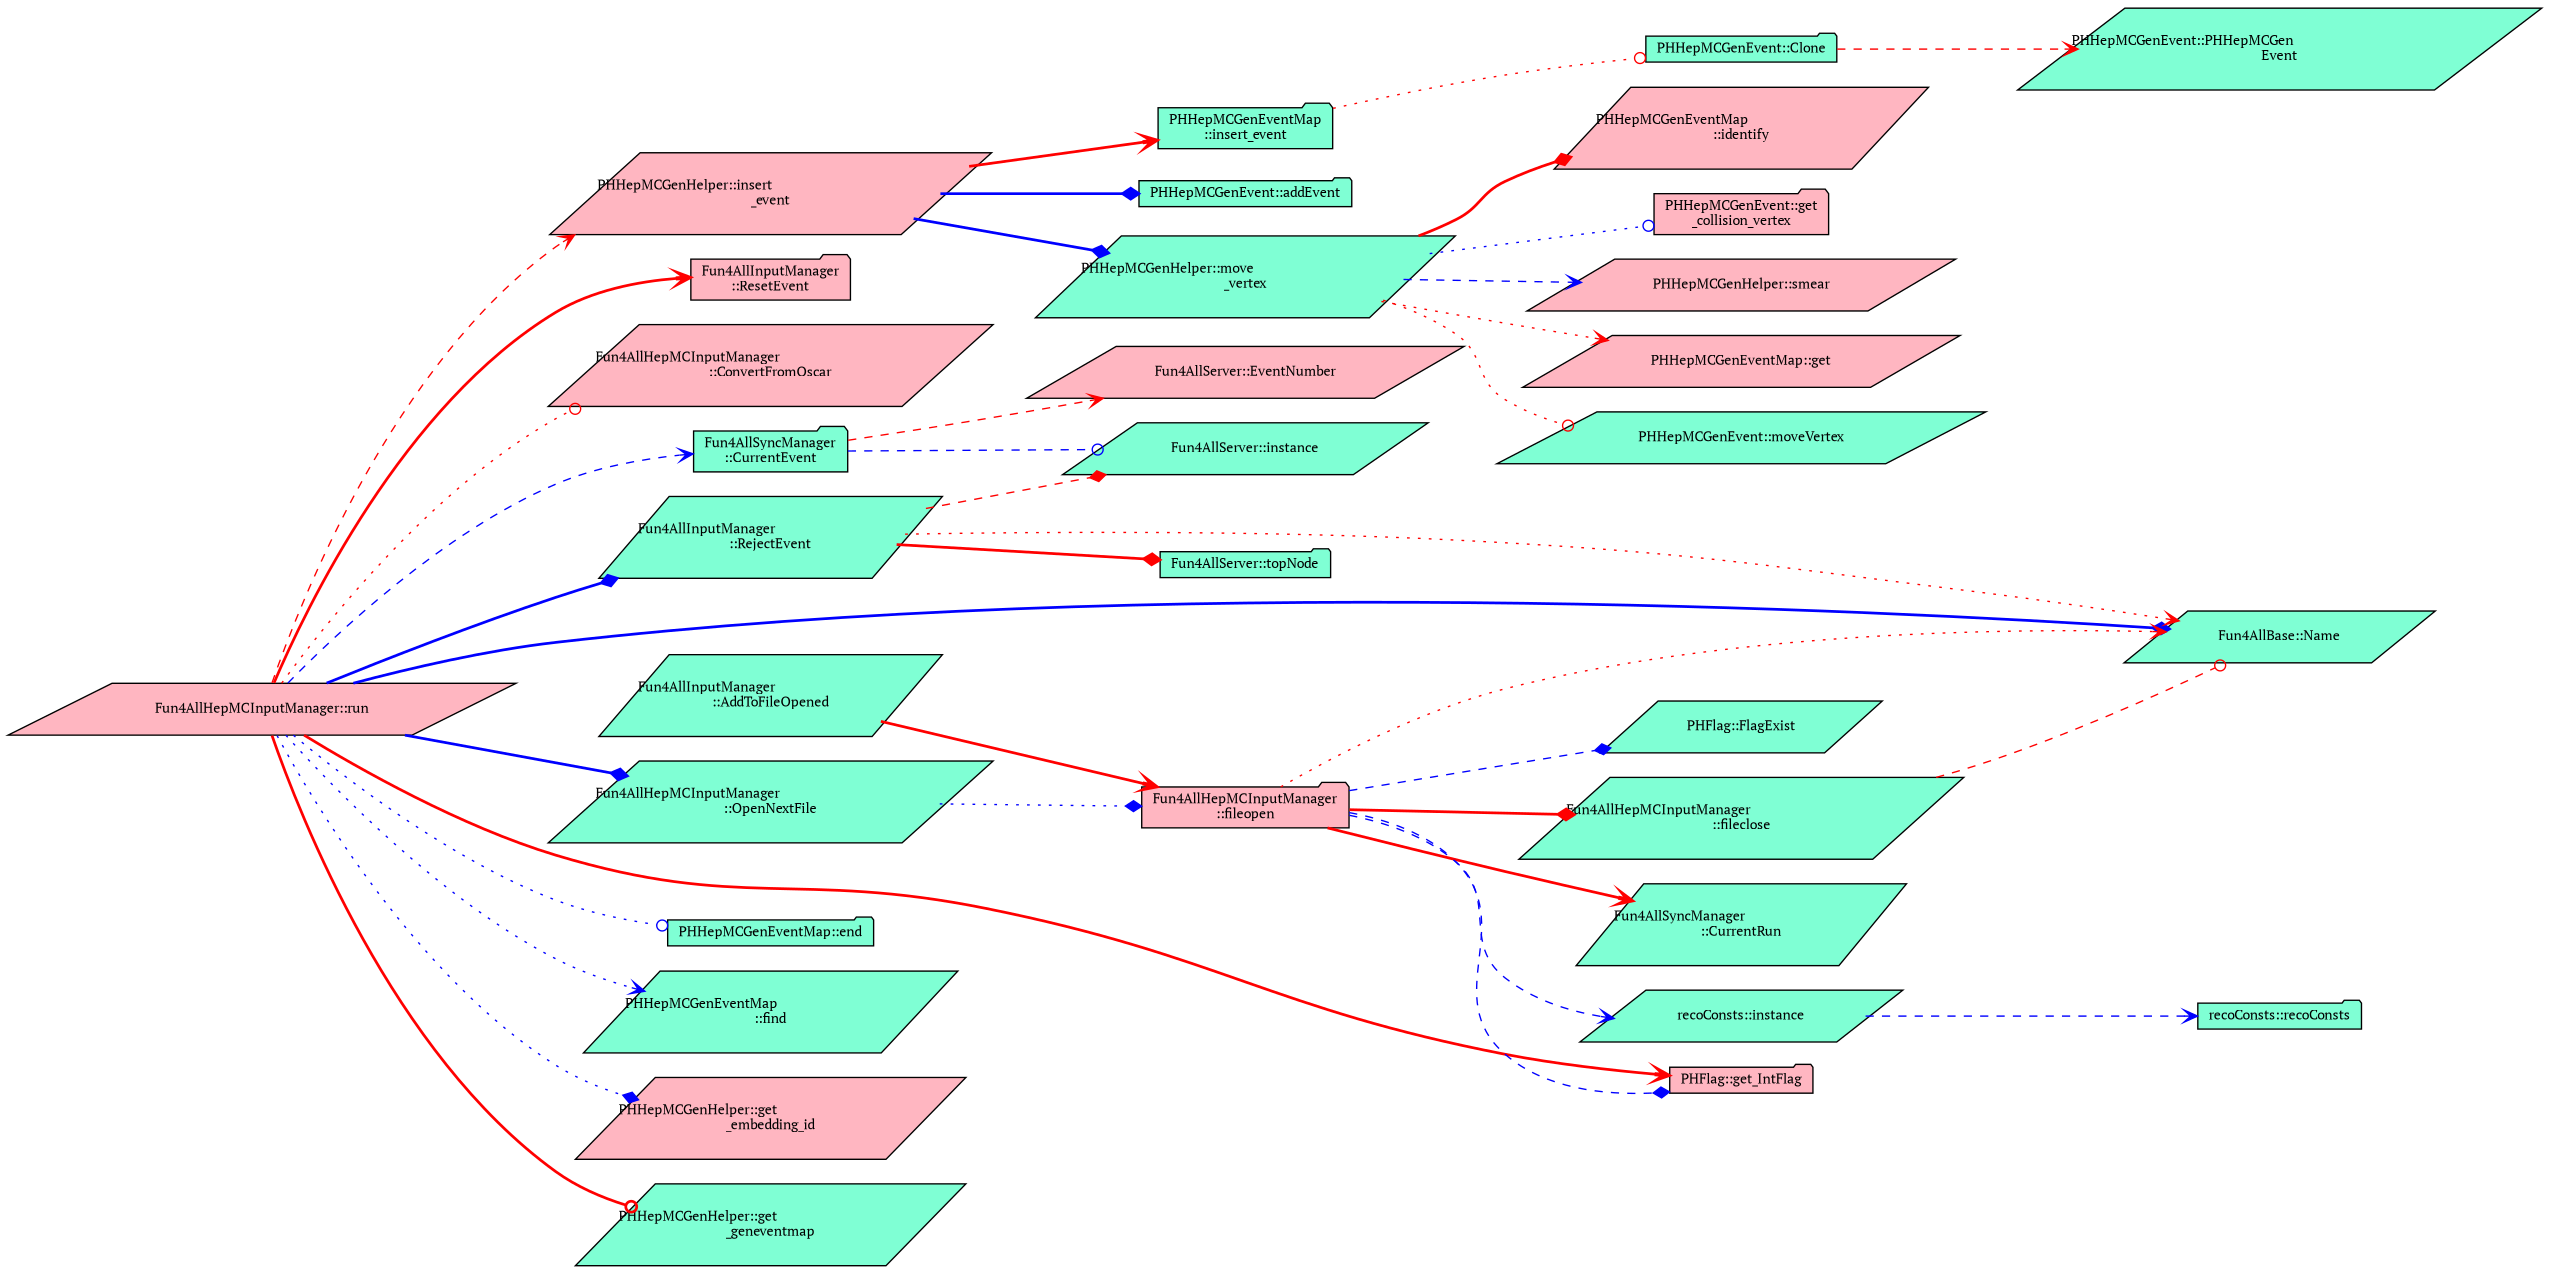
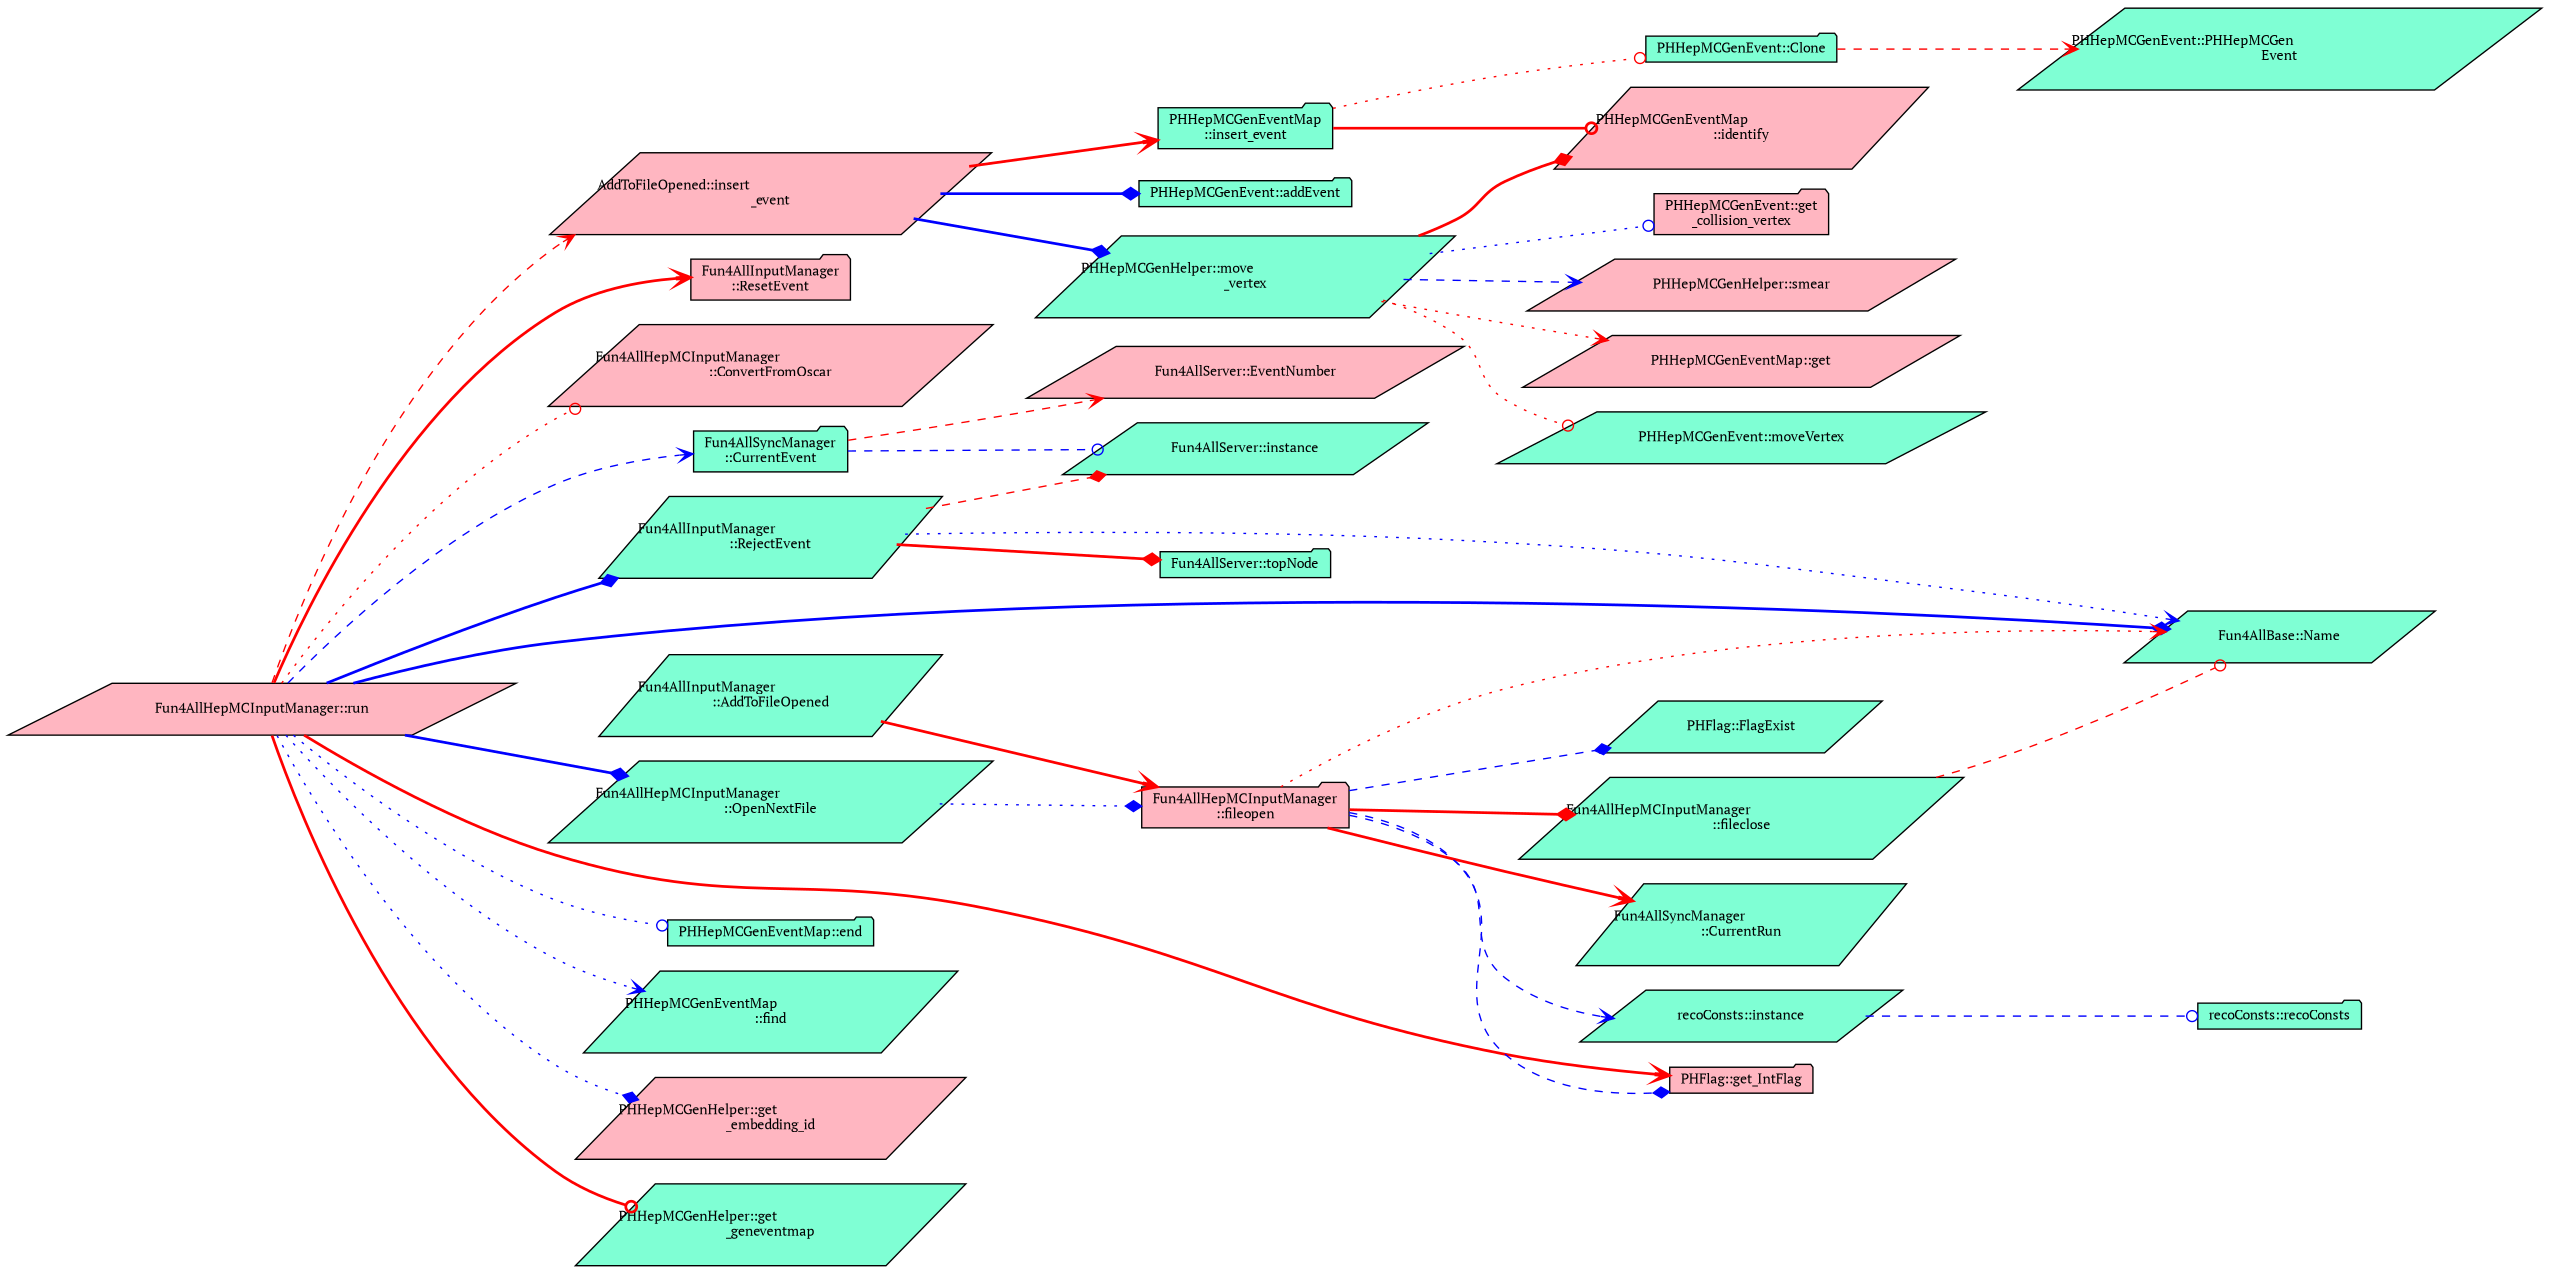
  digraph {
    fontname="PT Serif"
    rankdir=LR
    node [color=black fillcolor=aquamarine fontname="PT Serif" fontsize=10 shape=parallelogram style=filled]
    edge [arrowhead=vee color=red fontname="PT Serif" fontsize=10 labelfontname=FreeSans labelfontsize=10 style=bold]
    n1 [fillcolor=lightpink fontcolor=black height=0.2 label="Fun4AllHepMCInputManager::run" width=0.4]
    n2 [fillcolor=lightpink height=0.2 label="Fun4AllHepMCInputManager\l::ConvertFromOscar" width=0.4]
    n3 [height=0.2 label="Fun4AllSyncManager\l::CurrentEvent" shape=folder width=0.4]
    n4 [height=0.2 label="PHHepMCGenEventMap::end" shape=folder width=0.4]
    n5 [height=0.2 label="Fun4AllBase::Name" width=0.4]
    n6 [height=0.2 label="PHHepMCGenEventMap\l::find" width=0.4]
    n7 [fillcolor=lightpink height=0.2 label="PHHepMCGenHelper::get\l_embedding_id" width=0.4]
    n8 [height=0.2 label="PHHepMCGenHelper::get\l_geneventmap" width=0.4]
-   n9 [fillcolor=lightpink height=0.2 label="PHHepMCGenHelper::insert\l_event" width=0.4]
+   n9 [fillcolor=lightpink height=0.2 label="AddToFileOpened::insert\l_event" width=0.4]
    n10 [height=0.2 label="Fun4AllHepMCInputManager\l::OpenNextFile" width=0.4]
    n11 [height=0.2 label="Fun4AllInputManager\l::RejectEvent" width=0.4]
    n12 [fillcolor=lightpink height=0.2 label="Fun4AllInputManager\l::ResetEvent" shape=folder width=0.4]
    n13 [fillcolor=lightpink height=0.2 label="PHFlag::get_IntFlag" shape=folder width=0.4]
    n14 [height=0.2 label="Fun4AllServer::instance" width=0.4]
    n15 [fillcolor=lightpink height=0.2 label="Fun4AllServer::EventNumber" width=0.4]
    n16 [height=0.2 label="Fun4AllHepMCInputManager\l::fileclose" width=0.4]
    n17 [height=0.2 label="PHHepMCGenEventMap\l::insert_event" shape=folder width=0.4]
    n18 [height=0.2 label="PHHepMCGenEvent::addEvent" shape=folder width=0.4]
    n19 [height=0.2 label="PHHepMCGenHelper::move\l_vertex" width=0.4]
    n20 [fillcolor=lightpink height=0.2 label="Fun4AllHepMCInputManager\l::fileopen" shape=folder width=0.4]
    n21 [height=0.2 label="Fun4AllServer::topNode" shape=folder width=0.4]
    n22 [fillcolor=lightpink height=0.2 label="PHHepMCGenEventMap\l::identify" width=0.4]
    n23 [height=0.2 label="PHHepMCGenEvent::Clone" shape=folder width=0.4]
    n24 [fillcolor=lightpink height=0.2 label="PHHepMCGenEventMap::get" width=0.4]
    n25 [height=0.2 label="PHHepMCGenEvent::moveVertex" width=0.4]
    n26 [fillcolor=lightpink height=0.2 label="PHHepMCGenEvent::get\l_collision_vertex" shape=folder width=0.4]
    n27 [fillcolor=lightpink height=0.2 label="PHHepMCGenHelper::smear" width=0.4]
    n28 [height=0.2 label="PHHepMCGenEvent::PHHepMCGen\lEvent" width=0.4]
    n29 [height=0.2 label="Fun4AllSyncManager\l::CurrentRun" width=0.4]
    n30 [height=0.2 label="PHFlag::FlagExist" width=0.4]
    n31 [height=0.2 label="recoConsts::instance" width=0.4]
    n32 [height=0.2 label="Fun4AllInputManager\l::AddToFileOpened" width=0.4]
    n33 [height=0.2 label="recoConsts::recoConsts" shape=folder width=0.4]
    n1 -> n2 [arrowhead=odot style=dotted]
    n1 -> n3 [color=blue style=dashed]
    n1 -> n4 [arrowhead=odot color=blue style=dotted]
    n1 -> n5 [arrowhead=diamond color=blue]
    n1 -> n6 [color=blue style=dotted]
    n1 -> n7 [arrowhead=diamond color=blue style=dotted]
    n1 -> n8 [arrowhead=odot]
    n1 -> n9 [style=dashed]
    n1 -> n10 [arrowhead=diamond color=blue]
    n1 -> n11 [arrowhead=diamond color=blue]
    n1 -> n12
    n1 -> n13
    n3 -> n14 [arrowhead=odot color=blue style=dashed]
    n3 -> n15 [style=dashed]
    n9 -> n17
    n9 -> n18 [arrowhead=diamond color=blue]
    n9 -> n19 [arrowhead=diamond color=blue]
    n10 -> n20 [arrowhead=diamond color=blue style=dotted]
-   n11 -> n5 [style=dotted]
+   n11 -> n5 [color=blue style=dotted]
    n11 -> n14 [arrowhead=diamond style=dashed]
    n11 -> n21 [arrowhead=diamond]
    n16 -> n5 [arrowhead=odot style=dashed]
+   n17 -> n22 [arrowhead=odot]
    n17 -> n23 [arrowhead=odot style=dotted]
    n19 -> n22 [arrowhead=diamond]
    n19 -> n24 [style=dotted]
    n19 -> n25 [arrowhead=odot style=dotted]
    n19 -> n26 [arrowhead=odot color=blue style=dotted]
    n19 -> n27 [color=blue style=dashed]
    n20 -> n5 [style=dotted]
    n20 -> n13 [arrowhead=diamond color=blue style=dashed]
    n20 -> n16 [arrowhead=diamond]
    n20 -> n29
    n20 -> n30 [arrowhead=diamond color=blue style=dashed]
    n20 -> n31 [color=blue style=dashed]
    n23 -> n28 [style=dashed]
-   n31 -> n33 [color=blue style=dashed]
+   n31 -> n33 [arrowhead=odot color=blue style=dashed]
    n32 -> n20
  }
